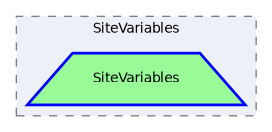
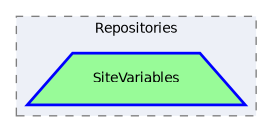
  digraph {
    compound=true
    n1 [color=blue fillcolor=palegreen fontname=Helvetica fontsize=10 height=0.2 label=SiteVariables shape=trapezium style="filled,bold" width=0.4]
    subgraph cluster_1 {
      bgcolor="#edf0f7"
      fontname=Helvetica
      fontsize=10
-     label=SiteVariables
+     label=Repositories
      pencolor=grey50
      style="filled,dashed"
      n1
    }
  }
